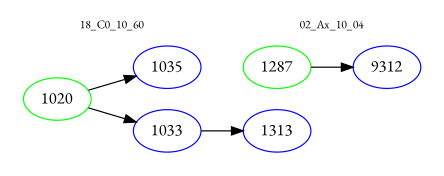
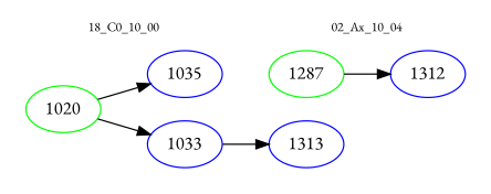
  digraph {
    fontname="EB Garamond"
    rankdir=LR
    node [color=blue fontname="EB Garamond"]
    edge [color=black fontname="EB Garamond"]
    n1 [color=green label=1287]
    n2 [label=1313]
-   n3 [label=9312]
+   n3 [label=1312]
    n4 [color=green label=1020]
    n5 [label=1033]
    n6 [label=1035]
    subgraph cluster_1 {
      color=white
      fontsize=10
      label="02_Ax_10_04"
      n1
      n2
      n3
    }
    subgraph cluster_2 {
      color=white
      fontsize=10
-     label="18_C0_10_60"
+     label="18_C0_10_00"
      n4
      n5
      n6
    }
    n1 -> n3
    n4 -> n5
    n4 -> n6
    n5 -> n2
  }
